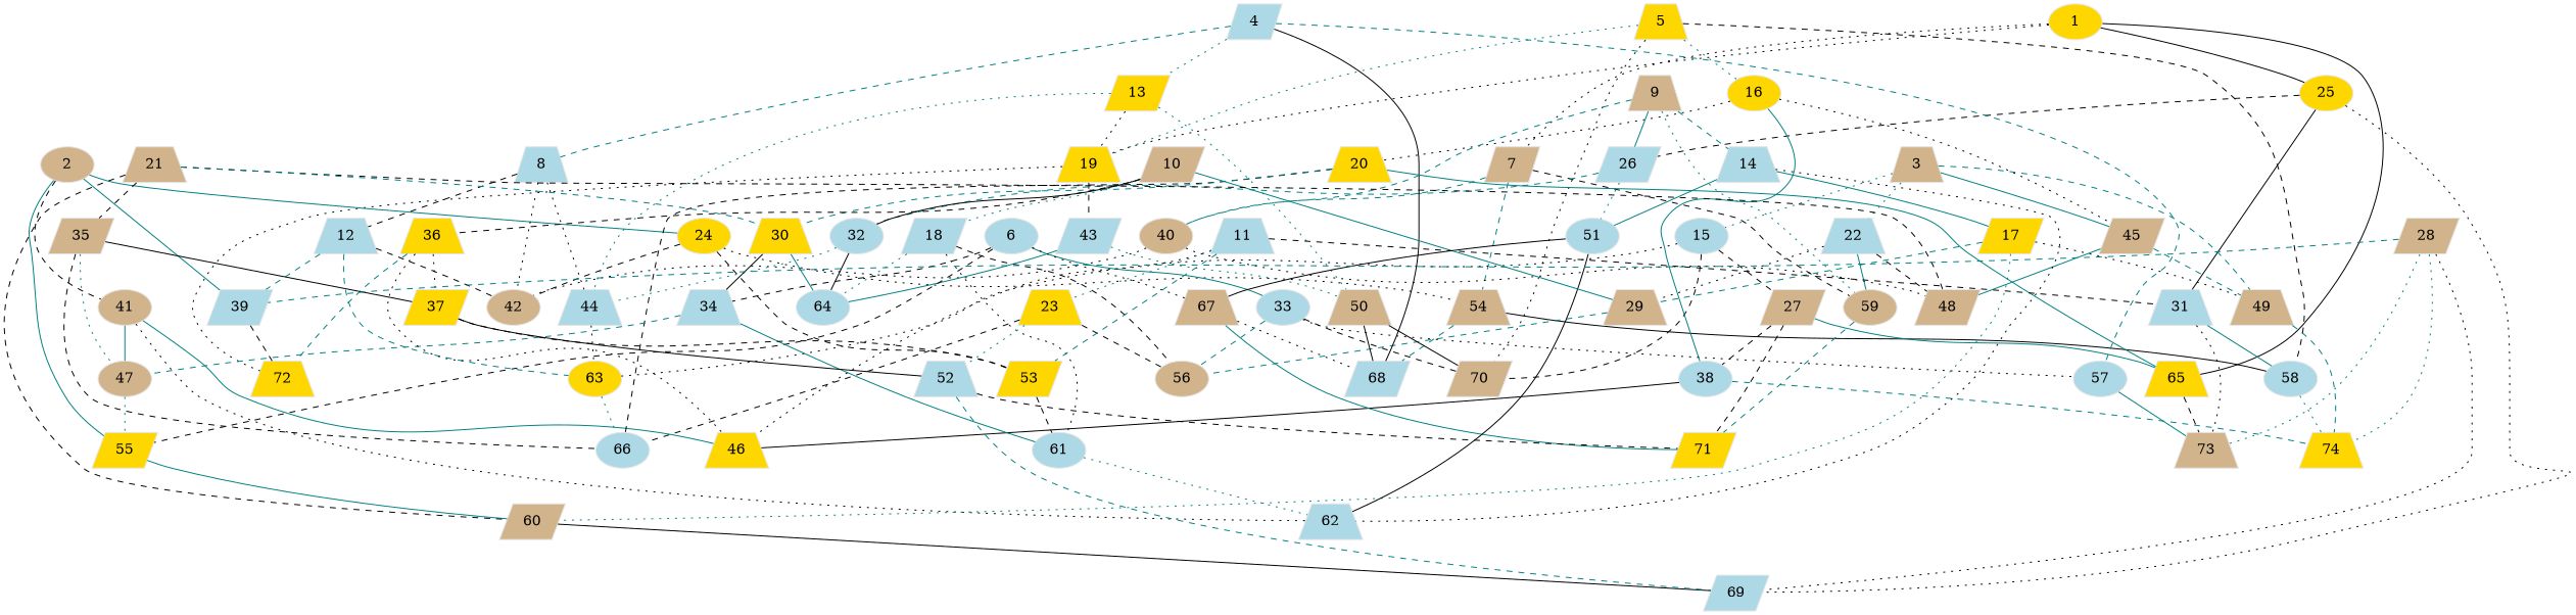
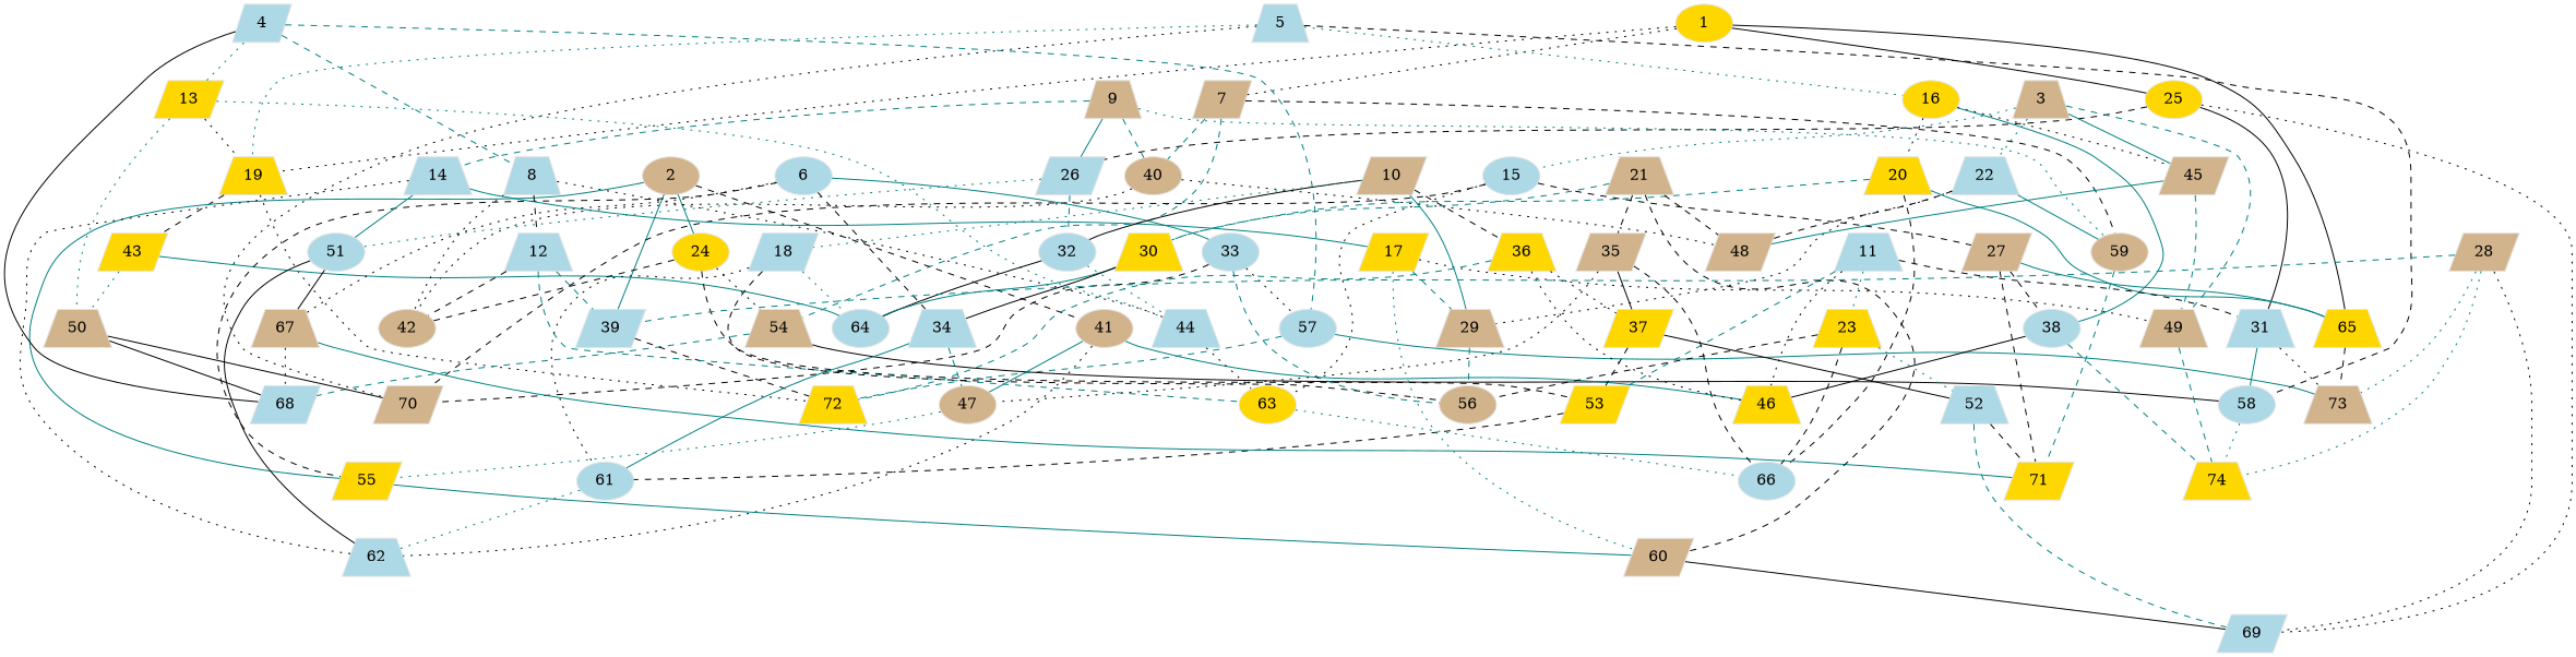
  graph {
    node [color=gray90 fillcolor=lightblue shape=trapezium style=filled]
    edge [color=black style=dashed]
    1 [fillcolor=gold shape=ellipse]
    7 [fillcolor=tan shape=parallelogram]
    19 [fillcolor=gold]
    25 [fillcolor=gold shape=ellipse]
    65 [fillcolor=gold]
    40 [fillcolor=tan shape=ellipse]
    54 [fillcolor=tan]
    59 [fillcolor=tan shape=ellipse]
-   43 [shape=parallelogram]
+   43 [fillcolor=gold shape=parallelogram]
    72 [fillcolor=gold]
    26 [shape=parallelogram]
    31
    69 [shape=parallelogram]
    73 [fillcolor=tan]
    2 [fillcolor=tan shape=ellipse]
    24 [fillcolor=gold shape=ellipse]
    39 [shape=parallelogram]
    41 [fillcolor=tan shape=ellipse]
    55 [fillcolor=gold shape=parallelogram]
    42 [fillcolor=tan shape=ellipse]
    53 [fillcolor=gold shape=parallelogram]
    46 [fillcolor=gold]
    62
    47 [fillcolor=tan shape=ellipse]
    60 [fillcolor=tan shape=parallelogram]
    3 [fillcolor=tan]
    15 [shape=ellipse]
    22
    45 [fillcolor=tan shape=parallelogram]
    49 [fillcolor=tan]
    70 [fillcolor=tan shape=parallelogram]
    63 [fillcolor=gold shape=ellipse]
    27 [fillcolor=tan shape=parallelogram]
    29 [fillcolor=tan]
    48 [fillcolor=tan shape=parallelogram]
    74 [fillcolor=gold]
    4 [shape=parallelogram]
    8
    13 [fillcolor=gold shape=parallelogram]
    57 [shape=ellipse]
    68 [shape=parallelogram]
    12
    44
    50 [fillcolor=tan]
-   5 [fillcolor=gold]
+   5
    16 [fillcolor=gold shape=ellipse]
    58 [shape=ellipse]
    20 [fillcolor=gold]
    38 [shape=ellipse]
    64 [shape=ellipse]
    6 [shape=ellipse]
    33 [shape=ellipse]
    34
    67 [fillcolor=tan]
    56 [fillcolor=tan shape=ellipse]
    61 [shape=ellipse]
    71 [fillcolor=gold shape=parallelogram]
    9 [fillcolor=tan]
    14
    17 [fillcolor=gold shape=parallelogram]
    51 [shape=ellipse]
    32 [shape=ellipse]
    10 [fillcolor=tan shape=parallelogram]
    18 [shape=parallelogram]
    36 [fillcolor=gold]
    37 [fillcolor=gold shape=parallelogram]
    23 [fillcolor=gold]
    11
    66 [shape=ellipse]
    52
    30 [fillcolor=gold]
    21 [fillcolor=tan]
    35 [fillcolor=tan shape=parallelogram]
    28 [fillcolor=tan shape=parallelogram]
    1 -- 7 [style=dotted]
    1 -- 19 [style=dotted]
    1 -- 25 [style=solid]
    1 -- 65 [style=solid]
    7 -- 40 [color=teal]
    7 -- 54 [color=teal]
    7 -- 59
    19 -- 43
    19 -- 72 [style=dotted]
    25 -- 26
    25 -- 31 [style=solid]
    25 -- 69 [style=dotted]
    65 -- 73
    40 -- 42 [style=dotted]
    40 -- 48 [style=dotted]
    54 -- 68 [color=teal]
    54 -- 58 [style=solid]
    59 -- 71 [color=teal]
    43 -- 50 [color=teal style=dotted]
    43 -- 64 [color=teal style=solid]
    26 -- 51 [color=teal style=dotted]
    26 -- 32 [color=teal]
    31 -- 73 [style=dotted]
    31 -- 58 [color=teal style=solid]
    2 -- 24 [color=teal style=solid]
    2 -- 39 [color=teal style=solid]
    2 -- 41
    2 -- 55 [color=teal style=solid]
    24 -- 54 [style=dotted]
    24 -- 42
    24 -- 53
    39 -- 72
    41 -- 46 [color=teal style=solid]
    41 -- 62 [style=dotted]
    41 -- 47 [color=teal style=solid]
    55 -- 60 [color=teal style=solid]
    53 -- 61
    47 -- 55 [color=teal style=dotted]
    60 -- 69 [style=solid]
    3 -- 15 [color=teal style=dotted]
    3 -- 22 [color=teal style=dotted]
    3 -- 45 [color=teal style=solid]
    3 -- 49 [color=teal]
    15 -- 70
    15 -- 63 [style=dotted]
    15 -- 27
    22 -- 59 [color=teal style=solid]
    22 -- 29 [style=dotted]
    22 -- 48
    45 -- 49 [color=teal]
    45 -- 48 [color=teal style=solid]
    49 -- 74 [color=teal]
    63 -- 66 [color=teal style=dotted]
    27 -- 65 [color=teal style=solid]
    27 -- 38
    27 -- 71
    29 -- 56 [color=teal]
    4 -- 8 [color=teal]
    4 -- 13 [color=teal style=dotted]
    4 -- 57 [color=teal]
    4 -- 68 [style=solid]
    8 -- 42 [style=dotted]
    8 -- 12
    8 -- 44 [style=dotted]
    13 -- 19 [style=dotted]
    13 -- 44 [color=teal style=dotted]
    13 -- 50 [color=teal style=dotted]
+   57 -- 72 [color=teal]
    57 -- 73 [color=teal style=solid]
    12 -- 39 [color=teal]
    12 -- 42
    12 -- 63 [color=teal]
    44 -- 63 [style=dotted]
    50 -- 70 [style=solid]
    50 -- 68 [style=solid]
    5 -- 19 [color=teal style=dotted]
    5 -- 70 [style=dotted]
    5 -- 16 [color=teal style=dotted]
    5 -- 58
    16 -- 45 [style=dotted]
    16 -- 20 [style=dotted]
    16 -- 38 [color=teal style=solid]
    58 -- 74 [color=teal style=dotted]
    20 -- 65 [color=teal style=solid]
    20 -- 66
    20 -- 30 [color=teal]
    38 -- 46 [style=solid]
    38 -- 74 [color=teal]
    6 -- 55
    6 -- 33 [color=teal style=solid]
    6 -- 34
    6 -- 67 [style=dotted]
    33 -- 70
    33 -- 57 [style=dotted]
    33 -- 56 [color=teal]
    34 -- 47 [color=teal]
    34 -- 61 [color=teal style=solid]
    67 -- 68 [style=dotted]
    67 -- 71 [color=teal style=solid]
    61 -- 62 [color=teal style=dotted]
    9 -- 40 [color=teal]
    9 -- 59 [color=teal style=dotted]
    9 -- 26 [color=teal style=solid]
    9 -- 14 [color=teal]
    14 -- 62 [style=dotted]
    14 -- 17 [color=teal style=solid]
    14 -- 51 [color=teal style=solid]
    17 -- 60 [color=teal style=dotted]
    17 -- 49 [style=dotted]
    17 -- 29 [color=teal]
    51 -- 62 [style=solid]
    51 -- 67 [style=solid]
    32 -- 44 [color=teal style=dotted]
    32 -- 64 [style=solid]
    10 -- 29 [color=teal style=solid]
    10 -- 32 [style=solid]
    10 -- 18 [color=teal style=dotted]
    10 -- 36
    18 -- 64 [color=teal style=dotted]
    18 -- 56
    18 -- 61 [style=dotted]
    36 -- 72 [color=teal]
    36 -- 46 [style=dotted]
    36 -- 37 [style=dotted]
    37 -- 53
    37 -- 52 [style=solid]
    23 -- 56
    23 -- 66
    23 -- 52 [color=teal style=dotted]
    11 -- 31
    11 -- 53 [color=teal]
    11 -- 46 [style=dotted]
    11 -- 23 [color=teal style=dotted]
    52 -- 69 [color=teal]
    52 -- 71
    30 -- 64 [color=teal style=solid]
    30 -- 34 [style=solid]
    21 -- 60
    21 -- 48
    21 -- 30 [color=teal]
    21 -- 35
-   35 -- 47 [color=teal style=dotted]
+   35 -- 47 [style=dotted]
    35 -- 37 [style=solid]
    35 -- 66
    28 -- 69 [style=dotted]
    28 -- 73 [color=teal style=dotted]
    28 -- 39 [color=teal]
    28 -- 74 [color=teal style=dotted]
  }
